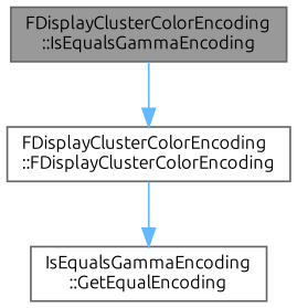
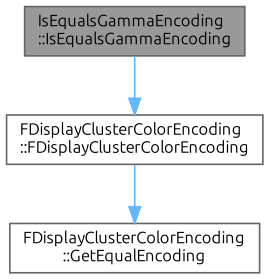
  digraph {
    fontname=Ubuntu
    rankdir=TB
    node [color=grey40 fillcolor=white fontname=Ubuntu fontsize=10 shape=box style=filled]
    edge [color=steelblue1 fontname=Ubuntu fontsize=10 labelfontname=Helvetica labelfontsize=10 style=solid]
-   n1 [color=gray40 fillcolor=grey60 fontcolor=black height=0.2 label="FDisplayClusterColorEncoding\l::IsEqualsGammaEncoding" width=0.4]
+   n1 [color=gray40 fillcolor=grey60 fontcolor=black height=0.2 label="IsEqualsGammaEncoding\l::IsEqualsGammaEncoding" width=0.4]
    n2 [height=0.2 label="FDisplayClusterColorEncoding\l::FDisplayClusterColorEncoding" width=0.4]
-   n3 [height=0.2 label="IsEqualsGammaEncoding\l::GetEqualEncoding" width=0.4]
+   n3 [height=0.2 label="FDisplayClusterColorEncoding\l::GetEqualEncoding" width=0.4]
    n1 -> n2
    n2 -> n3
  }
